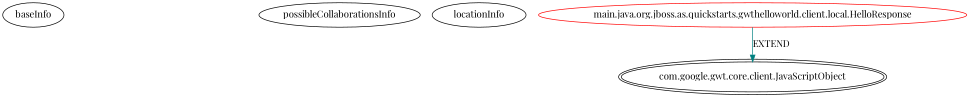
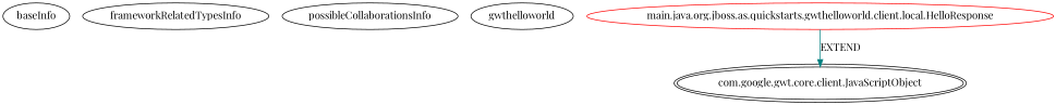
  digraph {
    fontname="Playfair Display"
    node [fontname="Playfair Display"]
    baseInfo [category=extension_graph graphId=1000 isAnonymous=false possibleRelation=false]
+   frameworkRelatedTypesInfo [0="com.google.gwt.core.client.JavaScriptObject"]
    possibleCollaborationsInfo
-   locationInfo [contextSignature=HelloResponse filePath="/burrsutter-gwt-hellodata/gwt-hellodata-master/src/main/java/org/jboss/as/quickstarts/gwthelloworld/client/local/HelloResponse.java" graphId=1000 projectName="burrsutter-gwt-hellodata"]
+   locationInfo [contextSignature=HelloResponse filePath="/burrsutter-gwt-hellodata/gwt-hellodata-master/src/main/java/org/jboss/as/quickstarts/gwthelloworld/client/local/HelloResponse.java" graphId=1000 projectName="burrsutter-gwt-hellodata" label=gwthelloworld]
    n5 [color=red isFrameworkType=false label="main.java.org.jboss.as.quickstarts.gwthelloworld.client.local.HelloResponse" vertexType=ROOT_CLIENT_CLASS_DECLARATION]
    n6 [isFrameworkType=true label="com.google.gwt.core.client.JavaScriptObject" peripheries=2 vertexType=FRAMEWORK_CLASS_TYPE]
    n5 -> n6 [color=teal label=EXTEND fontname="Playfair Display"]
  }
